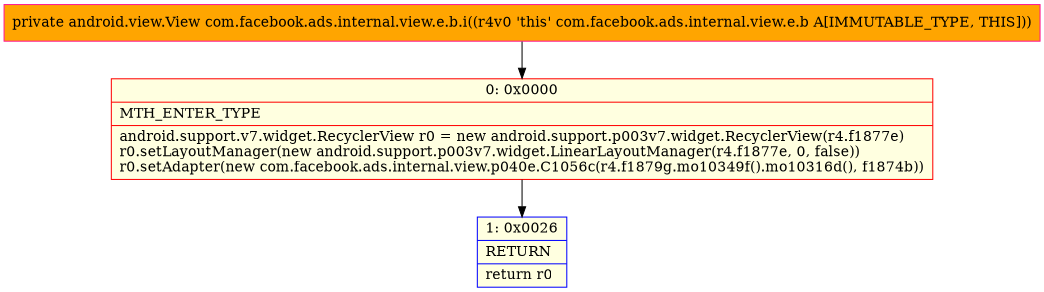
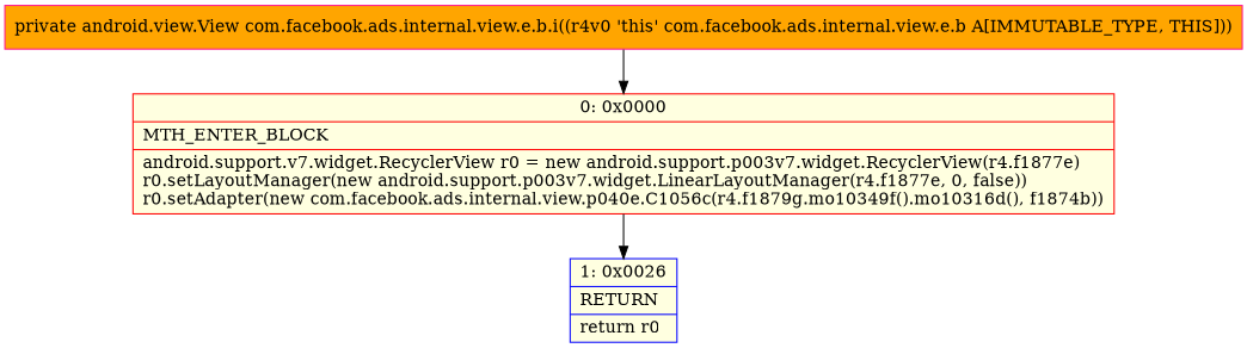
  digraph {
    node [shape=record style=filled fillcolor=lightyellow]
-   n1 [label="{0\:\ 0x0000|MTH_ENTER_TYPE\l|android.support.v7.widget.RecyclerView r0 = new android.support.p003v7.widget.RecyclerView(r4.f1877e)\lr0.setLayoutManager(new android.support.p003v7.widget.LinearLayoutManager(r4.f1877e, 0, false))\lr0.setAdapter(new com.facebook.ads.internal.view.p040e.C1056c(r4.f1879g.mo10349f().mo10316d(), f1874b))\l}" color=red]
+   n1 [label="{0\:\ 0x0000|MTH_ENTER_BLOCK\l|android.support.v7.widget.RecyclerView r0 = new android.support.p003v7.widget.RecyclerView(r4.f1877e)\lr0.setLayoutManager(new android.support.p003v7.widget.LinearLayoutManager(r4.f1877e, 0, false))\lr0.setAdapter(new com.facebook.ads.internal.view.p040e.C1056c(r4.f1879g.mo10349f().mo10316d(), f1874b))\l}" color=red]
    n2 [label="{1\:\ 0x0026|RETURN\l|return r0\l}" color=blue]
    n3 [label="{private android.view.View com.facebook.ads.internal.view.e.b.i((r4v0 'this' com.facebook.ads.internal.view.e.b A[IMMUTABLE_TYPE, THIS])) }" fillcolor=orange color=deeppink]
    n1 -> n2
    n3 -> n1
  }
